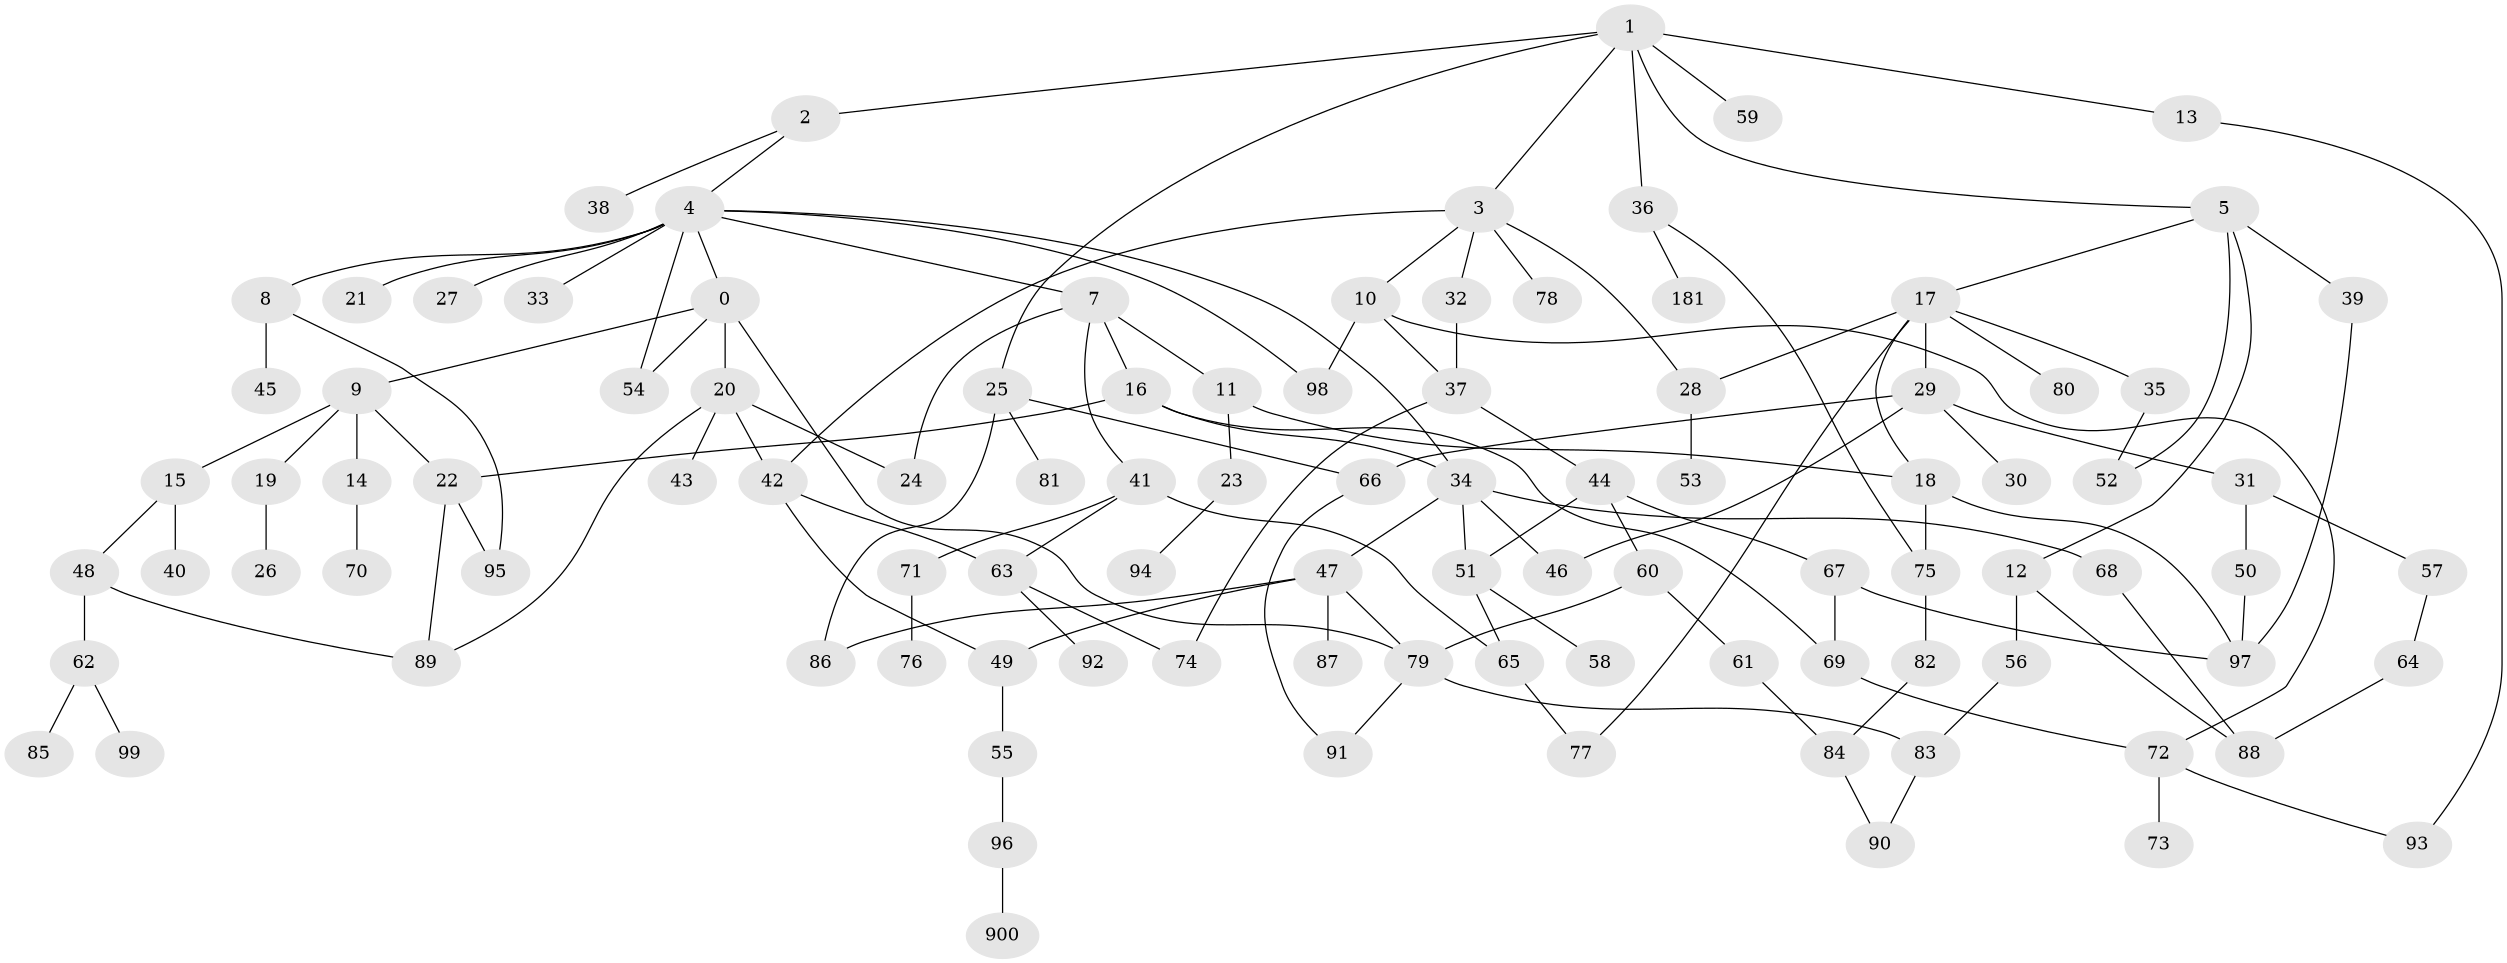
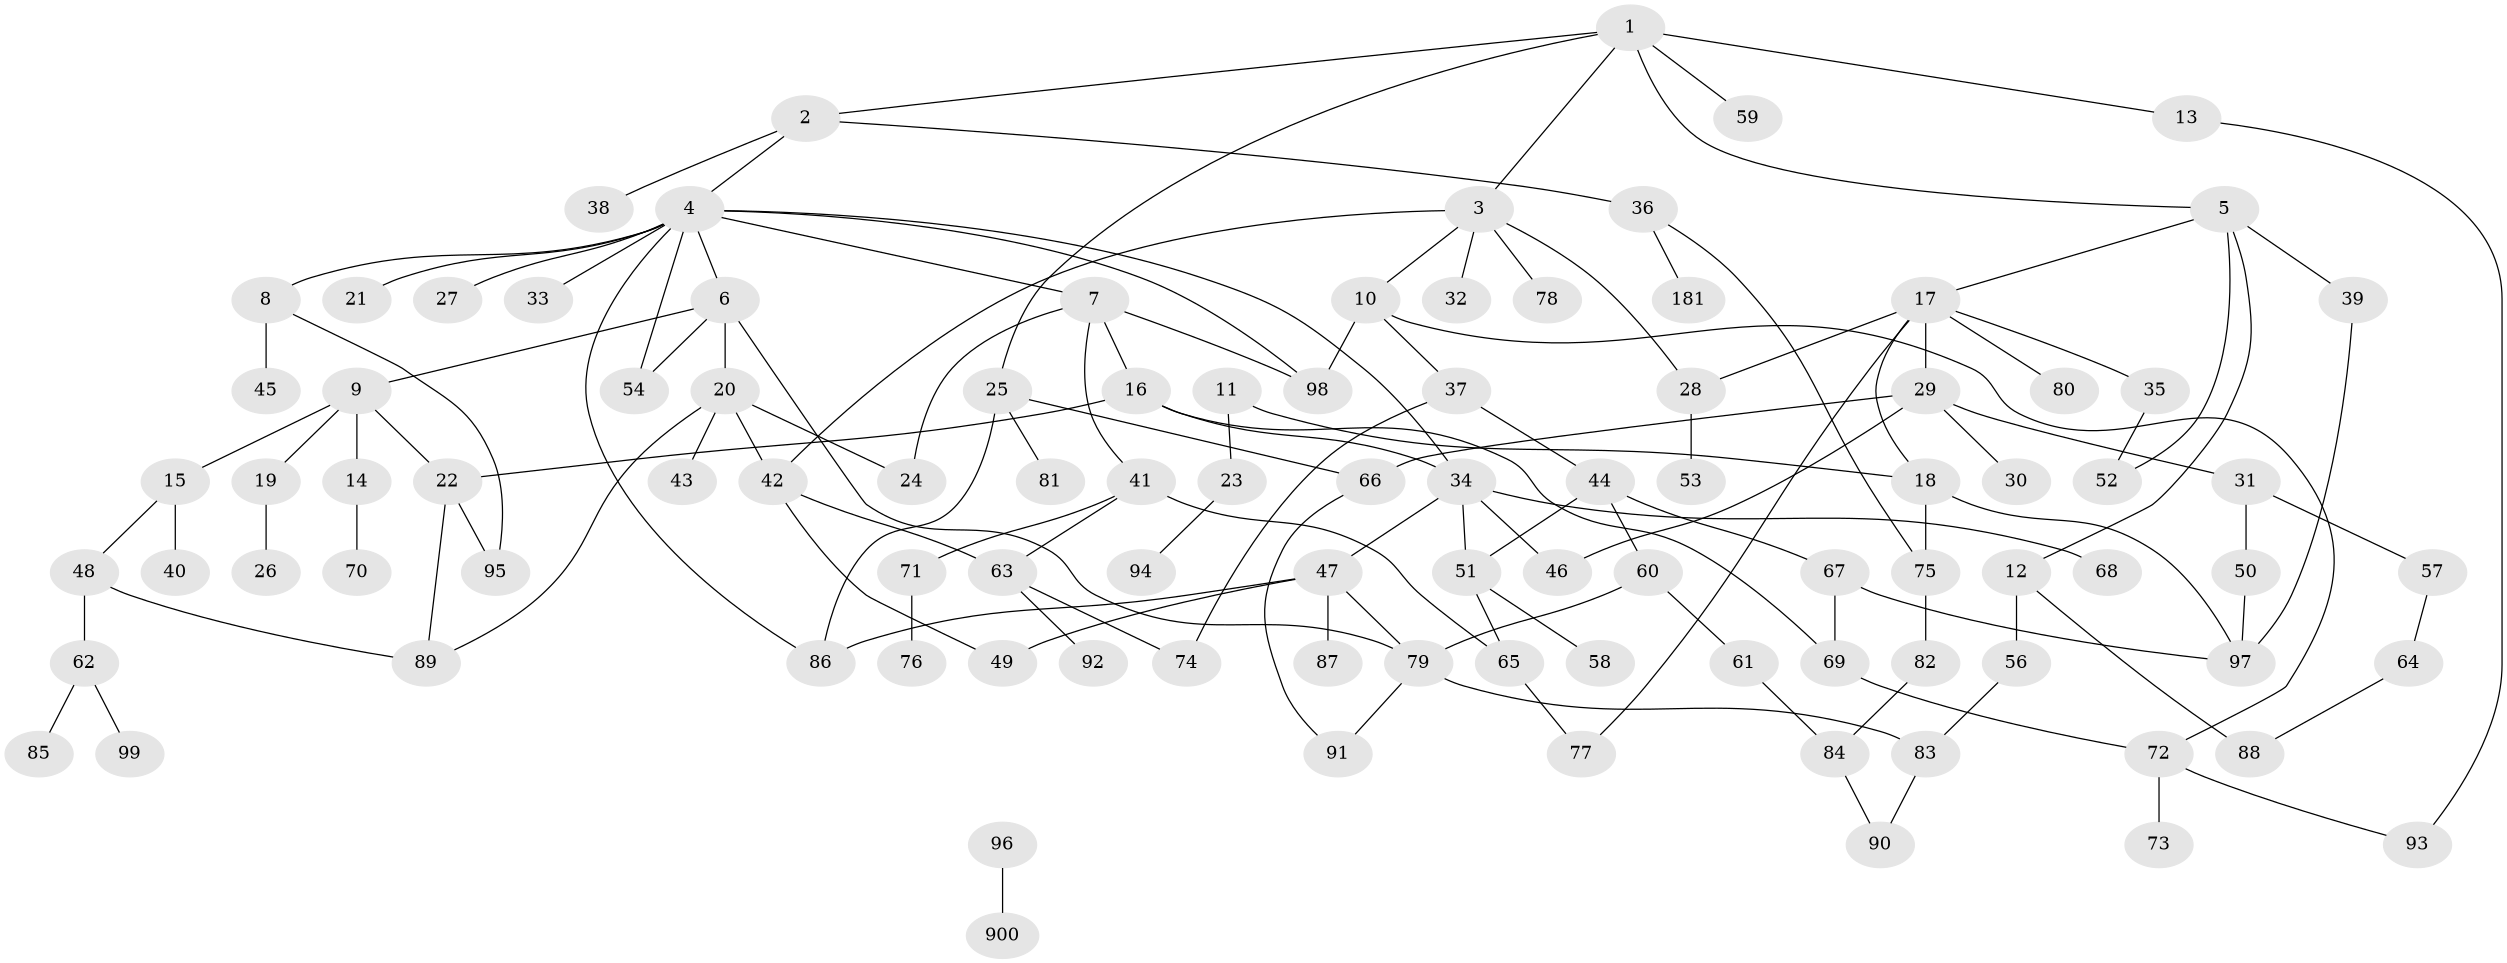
  graph {
    node [color=gray90 style=filled]
    1
    2
    3
    5
    13
    25
    59
    4
    36
    38
    10
    28
    32
    42
    78
    12
    17
    39
    52
    93
    86
    66
    81
-   6 [label=0]
+   6
    7
    8
    21
    27
    33
    34
    54
    98
    75
    n34 [label=181]
    37
    72
    53
    63
    49
    9
    20
    79
    11
    16
    24
    41
    45
    95
    46
    47
    51
    68
    56
    88
    18
    29
    35
    77
    80
    97
    14
    15
    19
    22
    43
    89
    83
    91
    23
    69
    65
    71
    70
    40
    48
    26
    44
    74
    73
    94
    62
    30
    31
    82
    50
    57
    64
    87
    58
    60
    67
    92
    76
-   55
    61
    85
    99
    96
    n99 [label=900]
    90
    84
    1 -- 2
    1 -- 3
    1 -- 5
    1 -- 13
    1 -- 25
    1 -- 59
    2 -- 4
-   1 -- 36
+   2 -- 36
    2 -- 38
    3 -- 10
    3 -- 28
    3 -- 32
    3 -- 42
    3 -- 78
    5 -- 12
    5 -- 17
    5 -- 39
    5 -- 52
    13 -- 93
    25 -- 86
    25 -- 66
    25 -- 81
+   4 -- 86
    4 -- 6
    4 -- 7
    4 -- 8
    4 -- 21
    4 -- 27
    4 -- 33
    4 -- 34
    4 -- 54
    4 -- 98
    36 -- 75
    36 -- n34
    10 -- 98
    10 -- 37
    10 -- 72
    28 -- 53
-   32 -- 37
    42 -- 63
    42 -- 49
    12 -- 56
    12 -- 88
    17 -- 28
    17 -- 18
    17 -- 29
    17 -- 35
    17 -- 77
    17 -- 80
    39 -- 97
    66 -- 91
    6 -- 54
    6 -- 9
    6 -- 20
    6 -- 79
-   7 -- 11
+   7 -- 98
    7 -- 16
    7 -- 24
    7 -- 41
    8 -- 45
    8 -- 95
    34 -- 46
    34 -- 47
    34 -- 51
    34 -- 68
    75 -- 82
    37 -- 44
    37 -- 74
    72 -- 93
    72 -- 73
    63 -- 74
    63 -- 92
-   49 -- 55
    9 -- 14
    9 -- 15
    9 -- 19
    9 -- 22
    20 -- 42
    20 -- 24
    20 -- 43
    20 -- 89
    79 -- 83
    79 -- 91
    11 -- 18
    11 -- 23
    16 -- 34
    16 -- 22
    16 -- 69
    41 -- 63
    41 -- 65
    41 -- 71
    47 -- 86
    47 -- 49
    47 -- 79
    47 -- 87
    51 -- 65
    51 -- 58
-   68 -- 88
    56 -- 83
    18 -- 75
    18 -- 97
    29 -- 66
    29 -- 46
    29 -- 30
    29 -- 31
    35 -- 52
    14 -- 70
    15 -- 40
    15 -- 48
    19 -- 26
    22 -- 95
    22 -- 89
    83 -- 90
    23 -- 94
    69 -- 72
    65 -- 77
    71 -- 76
    48 -- 89
    48 -- 62
    44 -- 51
    44 -- 60
    44 -- 67
    62 -- 85
    62 -- 99
    31 -- 50
    31 -- 57
    82 -- 84
    50 -- 97
    57 -- 64
    64 -- 88
    60 -- 79
    60 -- 61
    67 -- 97
    67 -- 69
-   55 -- 96
    61 -- 84
    96 -- n99
    84 -- 90
  }
